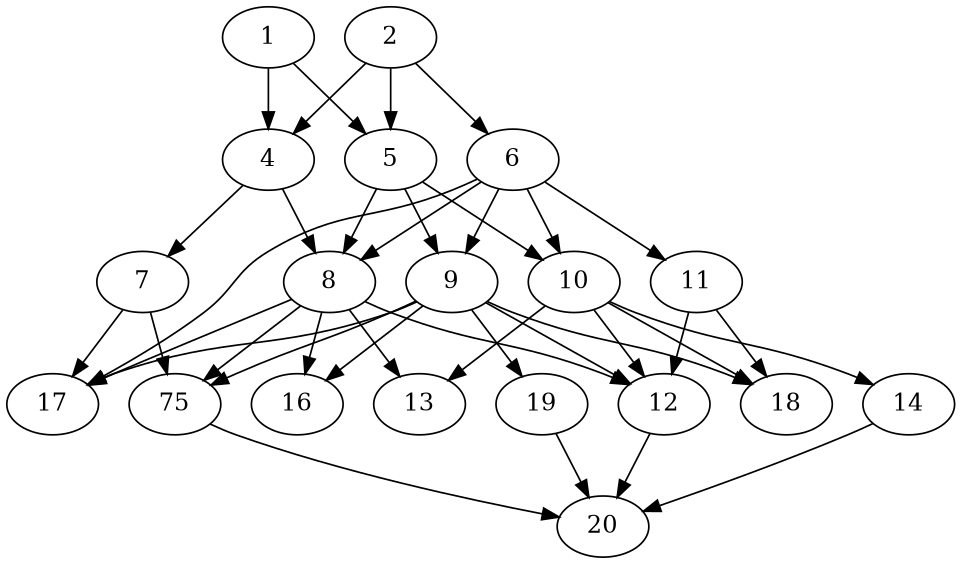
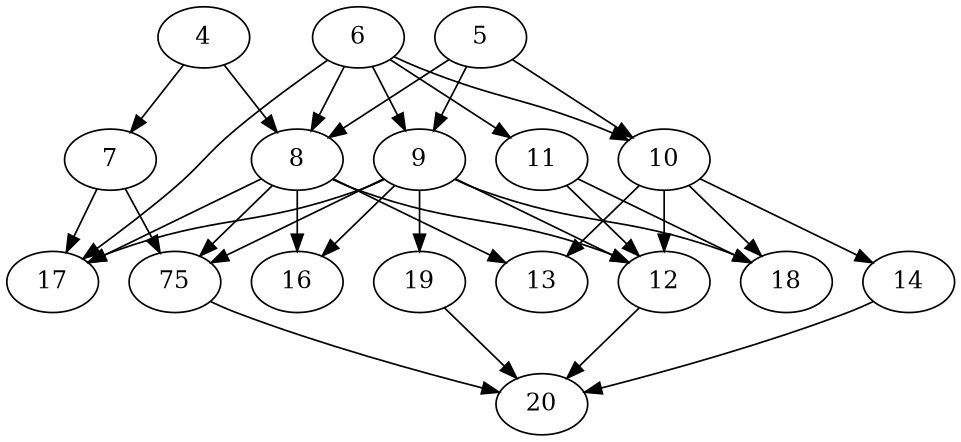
  digraph {
    node [alpha=0.17]
-   1 [alpha=0.09 expect_size=25479168]
    4 [alpha=0.03 expect_size=45239296]
    5 [alpha=0.09 expect_size=32410624]
    7 [expect_size=36670464]
    8 [expect_size=26722304]
    9 [alpha=0.18 expect_size=16421888]
    10 [alpha=0.15 expect_size=18964480]
    n8 [alpha=0.15 expect_size=29660160 label=75]
    17 [alpha=0.04 expect_size=34255872]
    12 [alpha=0.06 expect_size=13085696]
    13 [alpha=0.02 expect_size=49760256]
    16 [alpha=0.08 expect_size=51094528]
    18 [alpha=0.08 expect_size=26195968]
    19 [alpha=0.10 expect_size=20093952]
    14 [alpha=0.05 expect_size=23265280]
-   2 [alpha=0.16 expect_size=39829504]
    6 [alpha=0.13 expect_size=40870912]
    11 [expect_size=39270400]
    20 [alpha=0.18 expect_size=14339072]
-   1 -> 4
-   1 -> 5
    4 -> 7
    4 -> 8
    5 -> 8
    5 -> 9
    5 -> 10
    7 -> n8
    7 -> 17
    8 -> n8
    8 -> 17
    8 -> 12
    8 -> 13
    8 -> 16
    9 -> n8
    9 -> 17
    9 -> 12
    9 -> 16
    9 -> 18
    9 -> 19
    10 -> 12
    10 -> 13
    10 -> 18
    10 -> 14
    n8 -> 20
    12 -> 20
    19 -> 20
    14 -> 20
-   2 -> 4
-   2 -> 5
-   2 -> 6
    6 -> 8
    6 -> 9
    6 -> 10
    6 -> 17
    6 -> 11
    11 -> 12
    11 -> 18
  }
